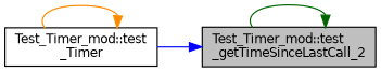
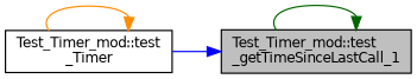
  digraph {
    rankdir=RL
    node [color=black fontname=Helvetica fontsize=10 shape=record style=filled]
    edge [dir=back fontname=Helvetica fontsize=10 labelfontname=Helvetica labelfontsize=10 style=solid]
-   n1 [fillcolor=grey75 fontcolor=black height=0.2 label="Test_Timer_mod::test\l_getTimeSinceLastCall_2" width=0.4]
+   n1 [fillcolor=grey75 fontcolor=black height=0.2 label="Test_Timer_mod::test\l_getTimeSinceLastCall_1" width=0.4]
    n2 [fillcolor=white height=0.2 label="Test_Timer_mod::test\l_Timer" width=0.4]
    n1 -> n1 [color=darkgreen]
    n1 -> n2 [color=blue]
    n2 -> n2 [color=darkorange]
  }
